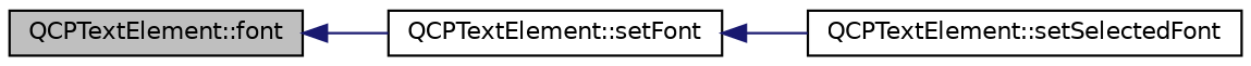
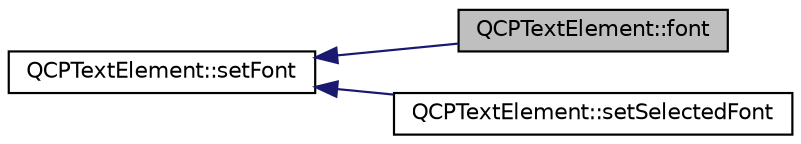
  digraph {
    rankdir=LR
    node [color=black fillcolor=white fontname=Helvetica fontsize=10 shape=record style=filled]
    edge [color=midnightblue dir=back fontname=Helvetica fontsize=10 labelfontname=Helvetica labelfontsize=10 style=solid]
    n1 [fillcolor=grey75 fontcolor=black height=0.2 label="QCPTextElement::font" width=0.4]
    n2 [height=0.2 label="QCPTextElement::setFont" width=0.4]
    n3 [height=0.2 label="QCPTextElement::setSelectedFont" width=0.4]
-   n1 -> n2
+   n2 -> n1
    n2 -> n3
  }
